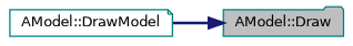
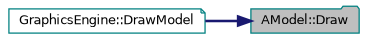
  digraph {
    rankdir=RL
    node [color=teal fontname=Helvetica fontsize=10 style=filled]
    n1 [fillcolor=grey75 fontcolor=black height=0.2 label="AModel::Draw" shape=folder width=0.4]
-   n2 [fillcolor=white height=0.2 label="AModel::DrawModel" shape=note width=0.4]
+   n2 [fillcolor=white height=0.2 label="GraphicsEngine::DrawModel" shape=note width=0.4]
    n1 -> n2 [color=midnightblue dir=back fontname=Helvetica fontsize=10 labelfontname=Helvetica labelfontsize=10 style=bold]
  }
